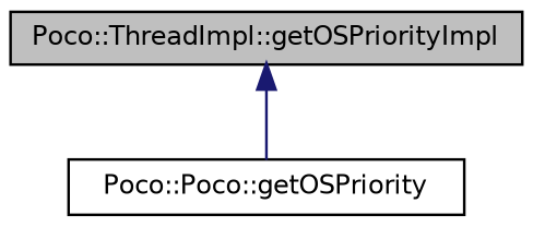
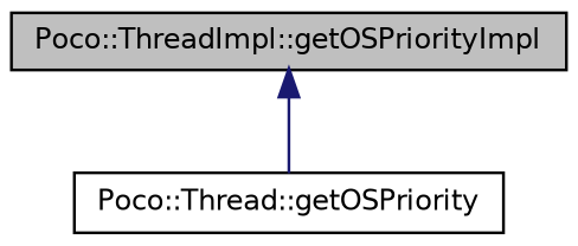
  digraph {
    rankdir=TB
    node [color=black fontname=Helvetica fontsize=10 shape=record style=filled]
    n1 [fillcolor=grey75 fontcolor=black height=0.2 label="Poco::ThreadImpl::getOSPriorityImpl" width=0.4]
-   n2 [fillcolor=white height=0.2 label="Poco::Poco::getOSPriority" width=0.4]
+   n2 [fillcolor=white height=0.2 label="Poco::Thread::getOSPriority" width=0.4]
    n1 -> n2 [color=midnightblue dir=back fontname=Helvetica fontsize=10 labelfontname=Helvetica labelfontsize=10 style=solid]
  }
